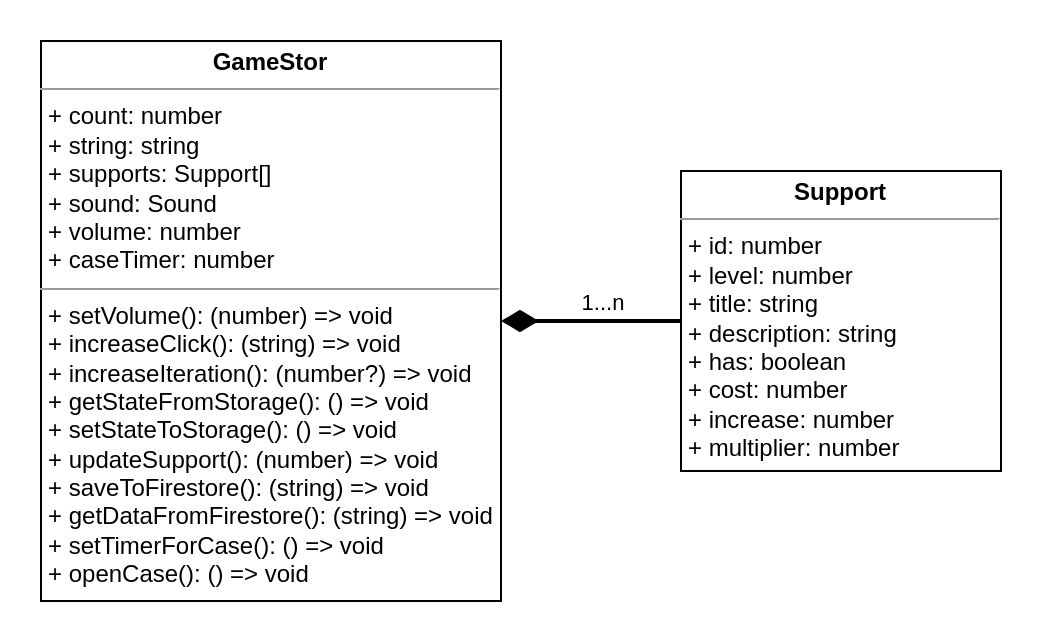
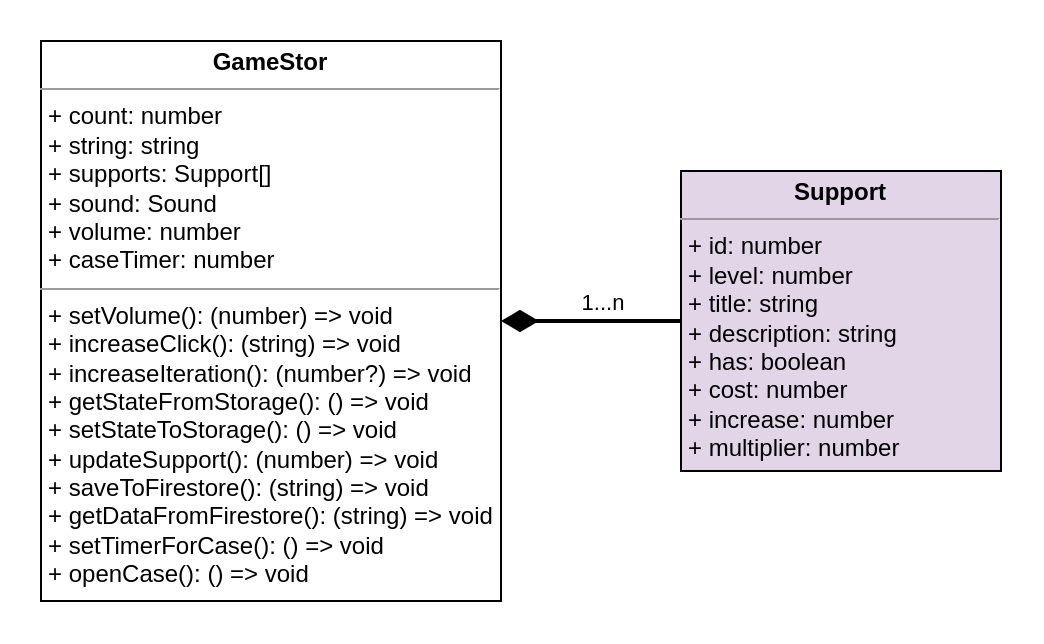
  <mxCell id="0" />
  <mxCell id="1" parent="0" />
  <mxCell id="2" value="&lt;p style=&quot;margin:0px;margin-top:4px;text-align:center;&quot;&gt;&lt;b&gt;GameStor&lt;/b&gt;&lt;/p&gt;&lt;hr size=&quot;1&quot;&gt;&lt;p style=&quot;margin:0px;margin-left:4px;&quot;&gt;+ count: number&lt;/p&gt;&lt;p style=&quot;margin:0px;margin-left:4px;&quot;&gt;+ string: string&lt;/p&gt;&lt;p style=&quot;margin:0px;margin-left:4px;&quot;&gt;+ supports: Support[]&lt;/p&gt;&lt;p style=&quot;margin:0px;margin-left:4px;&quot;&gt;+ sound: Sound&lt;/p&gt;&lt;p style=&quot;margin:0px;margin-left:4px;&quot;&gt;+ volume: number&lt;/p&gt;&lt;p style=&quot;margin:0px;margin-left:4px;&quot;&gt;+ caseTimer: number&lt;/p&gt;&lt;hr size=&quot;1&quot;&gt;&lt;p style=&quot;margin:0px;margin-left:4px;&quot;&gt;+ setVolume(): (number) =&amp;gt; void&lt;/p&gt;&lt;p style=&quot;margin:0px;margin-left:4px;&quot;&gt;+ increaseClick(): (string) =&amp;gt; void&lt;/p&gt;&lt;p style=&quot;margin:0px;margin-left:4px;&quot;&gt;+ increaseIteration(): (number?) =&amp;gt; void&lt;/p&gt;&lt;p style=&quot;margin:0px;margin-left:4px;&quot;&gt;+ getStateFromStorage(): () =&amp;gt; void&lt;/p&gt;&lt;p style=&quot;margin:0px;margin-left:4px;&quot;&gt;+ setStateToStorage(): () =&amp;gt; void&lt;/p&gt;&lt;p style=&quot;margin:0px;margin-left:4px;&quot;&gt;+ updateSupport(): (number) =&amp;gt; void&lt;/p&gt;&lt;p style=&quot;margin:0px;margin-left:4px;&quot;&gt;+ saveToFirestore(): (string) =&amp;gt; void&lt;/p&gt;&lt;p style=&quot;margin:0px;margin-left:4px;&quot;&gt;+ getDataFromFirestore(): (string) =&amp;gt; void&lt;br&gt;&lt;/p&gt;&lt;p style=&quot;margin:0px;margin-left:4px;&quot;&gt;+ setTimerForCase(): () =&amp;gt; void&lt;/p&gt;&lt;p style=&quot;margin:0px;margin-left:4px;&quot;&gt;+ openCase(): () =&amp;gt; void&lt;/p&gt;" style="verticalAlign=top;align=left;overflow=fill;fontSize=12;fontFamily=Helvetica;html=1;whiteSpace=wrap;" vertex="1" parent="1"><mxGeometry x="20" y="20" width="230" height="280" as="geometry" /></mxCell>
- <mxCell id="3" value="&lt;p style=&quot;margin:0px;margin-top:4px;text-align:center;&quot;&gt;&lt;b&gt;Support&lt;/b&gt;&lt;/p&gt;&lt;hr size=&quot;1&quot;&gt;&lt;p style=&quot;margin:0px;margin-left:4px;&quot;&gt;+ id: number&lt;/p&gt;&lt;p style=&quot;margin:0px;margin-left:4px;&quot;&gt;+ level: number&lt;/p&gt;&lt;p style=&quot;margin:0px;margin-left:4px;&quot;&gt;+ title: string&lt;/p&gt;&lt;p style=&quot;margin:0px;margin-left:4px;&quot;&gt;+ description: string&lt;/p&gt;&lt;p style=&quot;margin:0px;margin-left:4px;&quot;&gt;+ has: boolean&lt;/p&gt;&lt;p style=&quot;margin:0px;margin-left:4px;&quot;&gt;+ cost: number&lt;/p&gt;&lt;p style=&quot;margin:0px;margin-left:4px;&quot;&gt;+ increase: number&lt;/p&gt;&lt;p style=&quot;margin:0px;margin-left:4px;&quot;&gt;+ multiplier: number&lt;/p&gt;" style="verticalAlign=top;align=left;overflow=fill;fontSize=12;fontFamily=Helvetica;html=1;whiteSpace=wrap;" vertex="1" parent="1"><mxGeometry x="340" y="85" width="160" height="150" as="geometry" /></mxCell>
+ <mxCell id="3" value="&lt;p style=&quot;margin:0px;margin-top:4px;text-align:center;&quot;&gt;&lt;b&gt;Support&lt;/b&gt;&lt;/p&gt;&lt;hr size=&quot;1&quot;&gt;&lt;p style=&quot;margin:0px;margin-left:4px;&quot;&gt;+ id: number&lt;/p&gt;&lt;p style=&quot;margin:0px;margin-left:4px;&quot;&gt;+ level: number&lt;/p&gt;&lt;p style=&quot;margin:0px;margin-left:4px;&quot;&gt;+ title: string&lt;/p&gt;&lt;p style=&quot;margin:0px;margin-left:4px;&quot;&gt;+ description: string&lt;/p&gt;&lt;p style=&quot;margin:0px;margin-left:4px;&quot;&gt;+ has: boolean&lt;/p&gt;&lt;p style=&quot;margin:0px;margin-left:4px;&quot;&gt;+ cost: number&lt;/p&gt;&lt;p style=&quot;margin:0px;margin-left:4px;&quot;&gt;+ increase: number&lt;/p&gt;&lt;p style=&quot;margin:0px;margin-left:4px;&quot;&gt;+ multiplier: number&lt;/p&gt;" style="verticalAlign=top;align=left;overflow=fill;fontSize=12;fontFamily=Helvetica;html=1;whiteSpace=wrap;fillColor=#e1d5e7;" vertex="1" parent="1"><mxGeometry x="340" y="85" width="160" height="150" as="geometry" /></mxCell>
  <mxCell id="4" style="edgeStyle=orthogonalEdgeStyle;rounded=0;orthogonalLoop=1;jettySize=auto;html=1;strokeColor=default;endArrow=diamondThin;endFill=1;strokeWidth=2;endSize=13;" edge="1" parent="1" source="3" target="2"><mxGeometry relative="1" as="geometry" /></mxCell>
  <mxCell id="5" value="1...n" style="edgeLabel;html=1;align=center;verticalAlign=middle;resizable=0;points=[];" vertex="1" connectable="0" parent="4"><mxGeometry x="-0.111" y="-3" relative="1" as="geometry"><mxPoint y="-7" as="offset" /></mxGeometry></mxCell>
